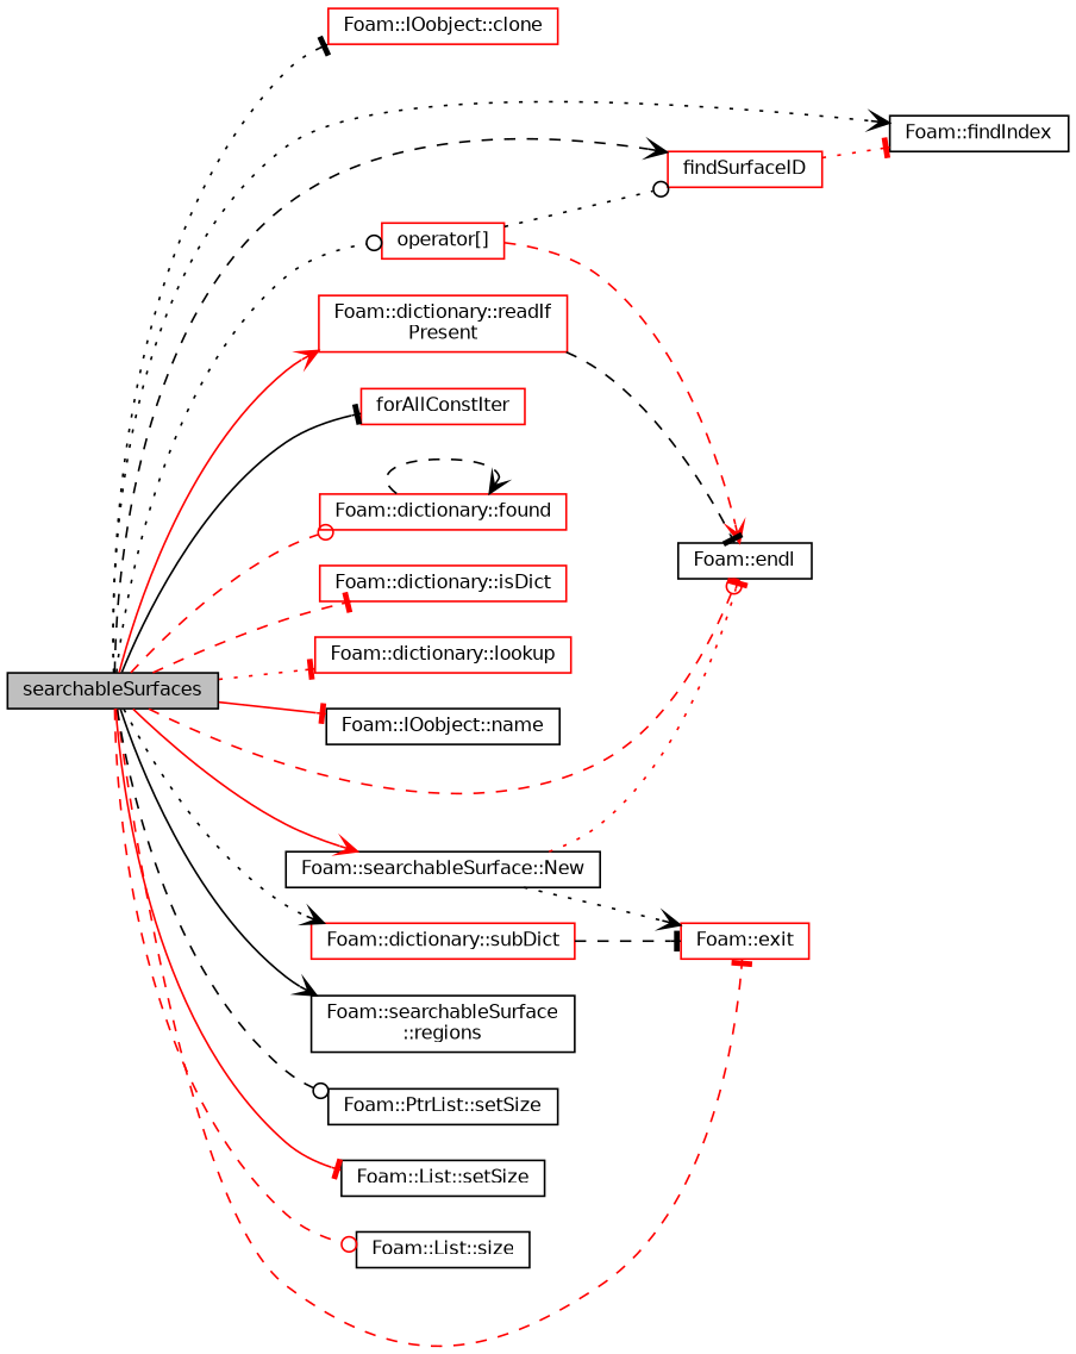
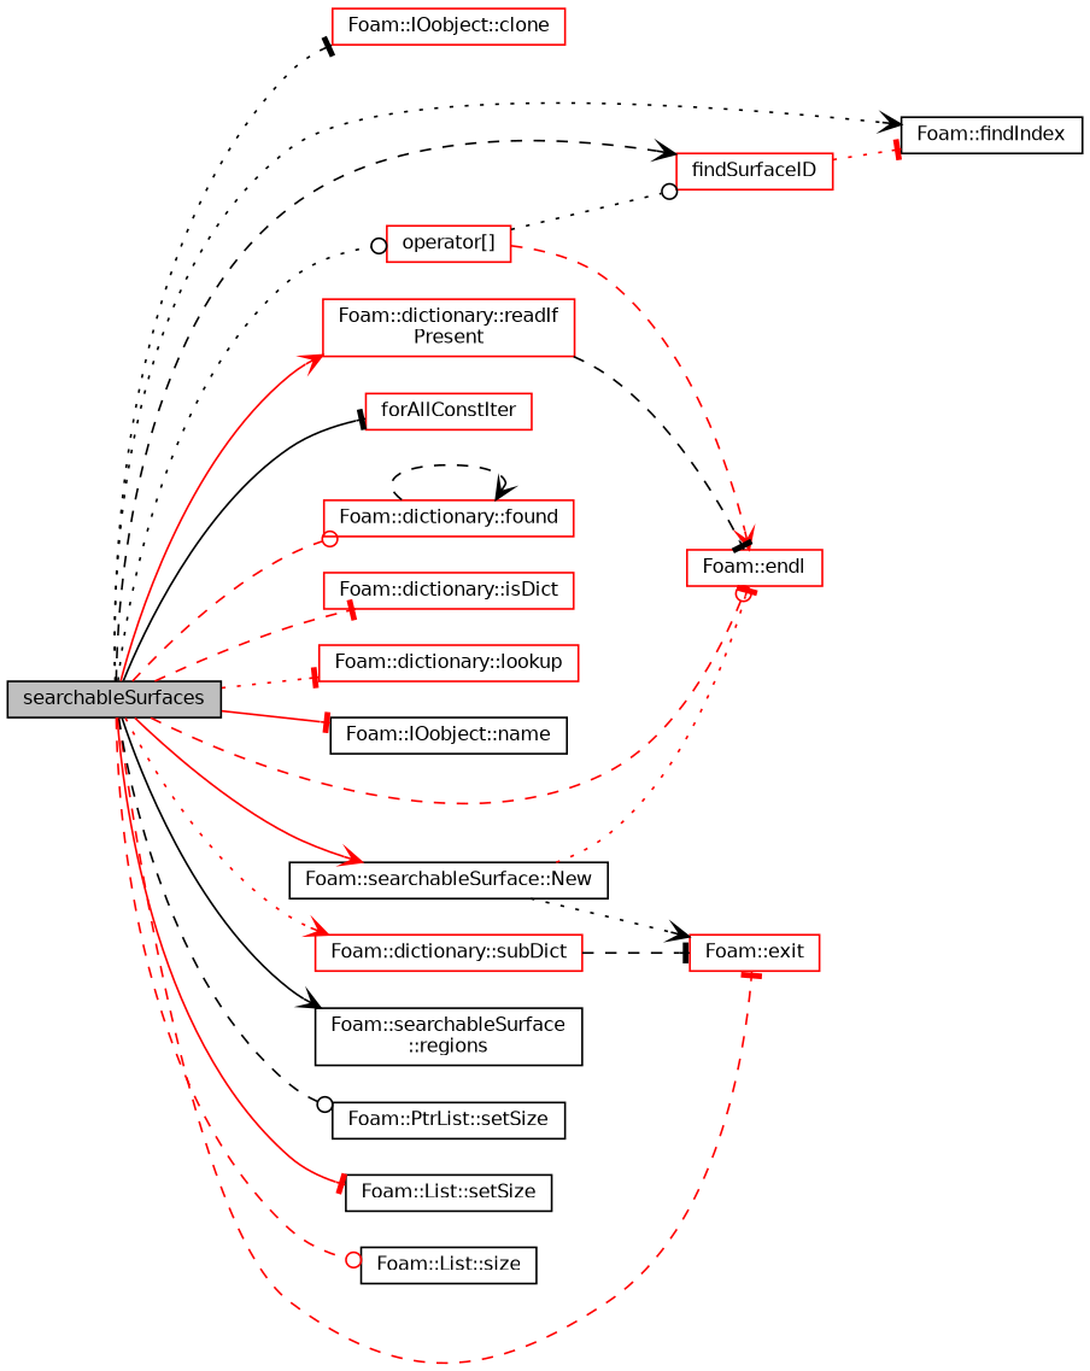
  digraph {
    rankdir=LR
    node [color=red fontname=Helvetica fontsize=10 shape=record]
    edge [arrowhead=tee color=black fontname=Helvetica fontsize=10 labelfontname=Helvetica labelfontsize=10 style=dashed]
    n1 [color=black fillcolor=grey75 fontcolor=black height=0.2 label=searchableSurfaces style=filled width=0.4]
    n2 [height=0.2 label="Foam::IOobject::clone" width=0.4]
-   n3 [color=black height=0.2 label="Foam::endl" width=0.4]
+   n3 [height=0.2 label="Foam::endl" width=0.4]
    n4 [height=0.2 label="Foam::exit" width=0.4]
    n5 [color=black height=0.2 label="Foam::findIndex" width=0.4]
    n6 [height=0.2 label=findSurfaceID width=0.4]
    n7 [height=0.2 label=forAllConstIter width=0.4]
    n8 [height=0.2 label="Foam::dictionary::found" width=0.4]
    n9 [height=0.2 label="Foam::dictionary::isDict" width=0.4]
    n10 [height=0.2 label="Foam::dictionary::lookup" width=0.4]
    n11 [color=black height=0.2 label="Foam::IOobject::name" width=0.4]
    n12 [color=black height=0.2 label="Foam::searchableSurface::New" width=0.4]
    n13 [height=0.2 label="operator[]" width=0.4]
    n14 [height=0.2 label="Foam::dictionary::readIf\lPresent" width=0.4]
    n15 [color=black height=0.2 label="Foam::searchableSurface\l::regions" width=0.4]
    n16 [color=black height=0.2 label="Foam::PtrList::setSize" width=0.4]
    n17 [color=black height=0.2 label="Foam::List::setSize" width=0.4]
    n18 [color=black height=0.2 label="Foam::List::size" width=0.4]
    n19 [height=0.2 label="Foam::dictionary::subDict" width=0.4]
    n1 -> n2 [style=dotted]
    n1 -> n3 [arrowhead=odot color=red]
    n1 -> n4 [color=red]
    n1 -> n5 [arrowhead=vee style=dotted]
    n1 -> n6 [arrowhead=vee]
    n1 -> n7 [style=solid]
    n1 -> n8 [arrowhead=odot color=red]
    n1 -> n9 [color=red]
    n1 -> n10 [color=red style=dotted]
    n1 -> n11 [color=red style=solid]
    n1 -> n12 [arrowhead=vee color=red style=solid]
    n1 -> n13 [arrowhead=odot style=dotted]
    n1 -> n14 [arrowhead=vee color=red style=solid]
    n1 -> n15 [arrowhead=vee style=solid]
    n1 -> n16 [arrowhead=odot]
    n1 -> n17 [color=red style=solid]
    n1 -> n18 [arrowhead=odot color=red]
-   n1 -> n19 [arrowhead=vee style=dotted]
+   n1 -> n19 [arrowhead=vee color=red style=dotted]
    n6 -> n5 [color=red style=dotted]
    n8 -> n8 [arrowhead=vee]
    n12 -> n3 [color=red style=dotted]
    n12 -> n4 [arrowhead=vee style=dotted]
    n13 -> n3 [arrowhead=vee color=red]
    n13 -> n6 [arrowhead=odot style=dotted]
    n14 -> n3
    n19 -> n4
  }
